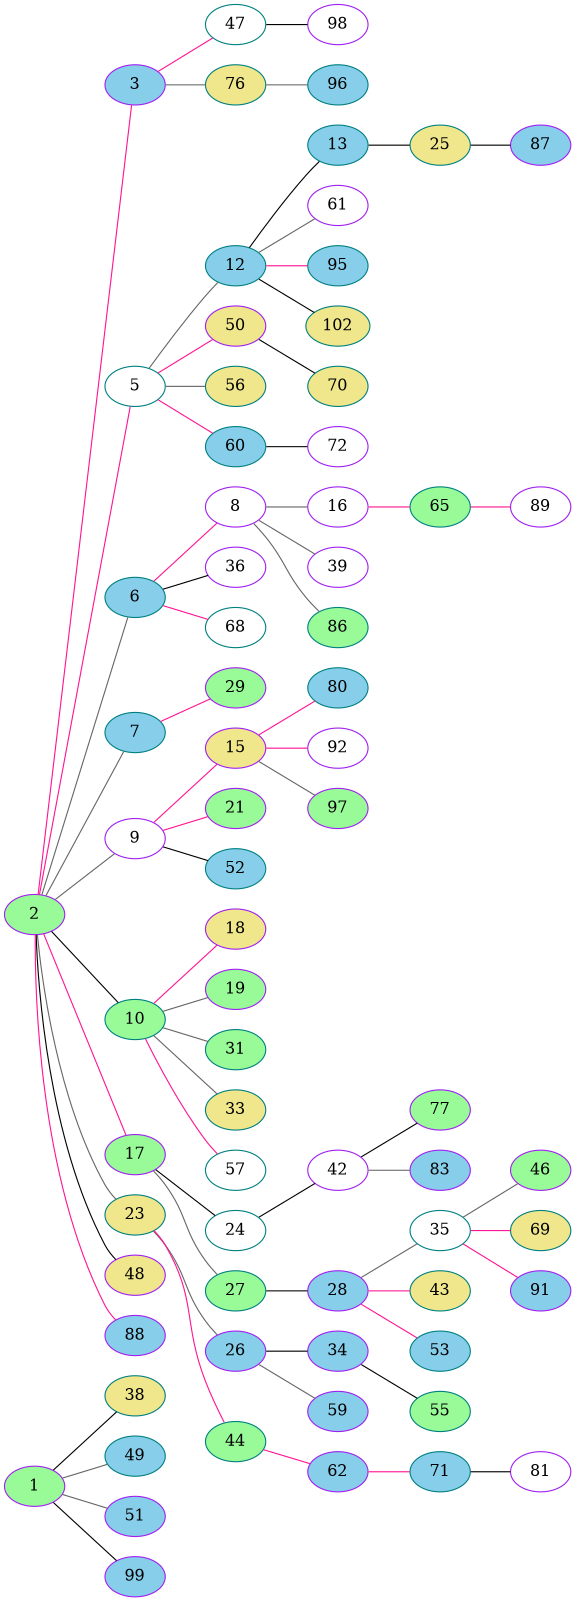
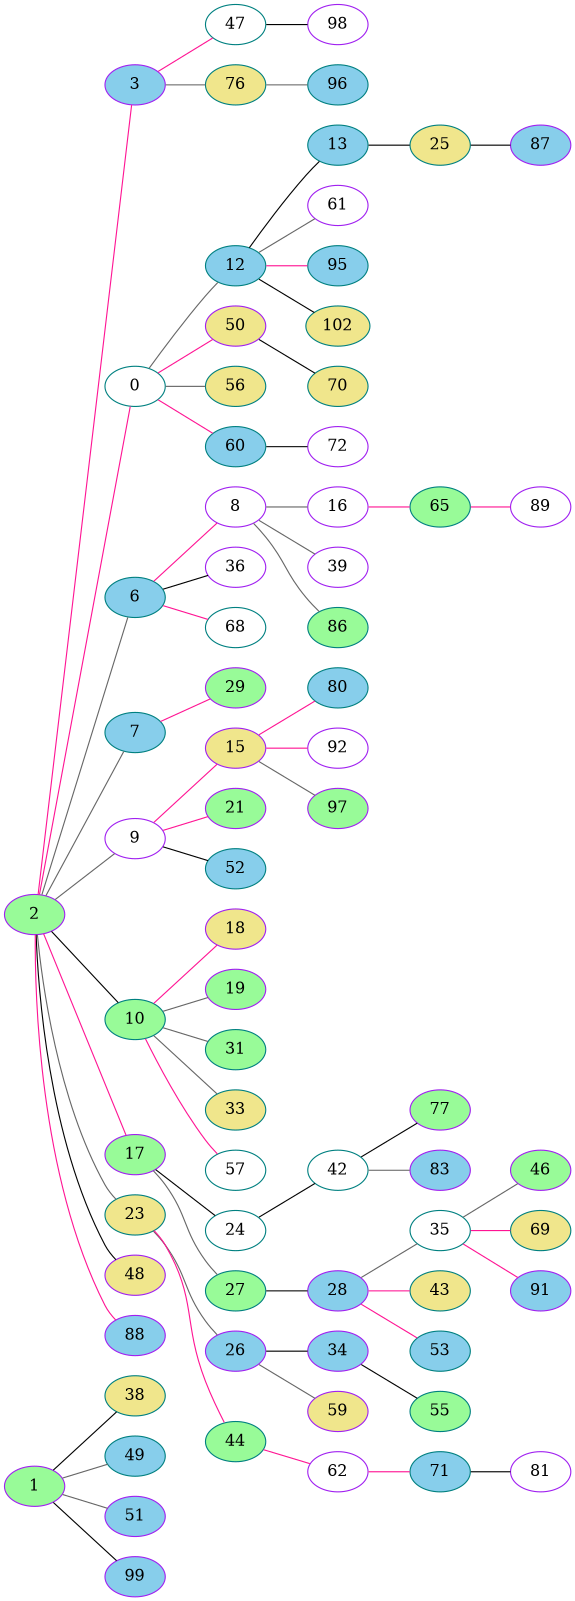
  graph {
    rankdir=LR
    node [color=purple fillcolor=skyblue style=filled]
    edge [color=deeppink]
    1 [fillcolor=palegreen super="+22"]
    38 [color=teal fillcolor=khaki]
    49 [color=teal super="+93"]
    51 [super="+100"]
    99
    2 [fillcolor=palegreen super="+4"]
    3 [super="+41"]
-   5 [color=teal fillcolor=white super="+45"]
+   5 [color=teal fillcolor=white super="+45" label=0]
    6 [color=teal super="+82"]
    7 [color=teal super="+90"]
    9 [fillcolor=white super="+11"]
    10 [color=teal fillcolor=palegreen super="+30"]
    17 [fillcolor=palegreen super="+84"]
    23 [color=teal fillcolor=khaki]
    48 [fillcolor=khaki]
    88
    47 [color=teal fillcolor=white super="+86"]
    76 [color=teal fillcolor=khaki]
    12 [color=teal super="+75"]
    50 [fillcolor=khaki]
    56 [color=teal fillcolor=khaki super="+64"]
    60 [color=teal]
    8 [fillcolor=white super="+37"]
    36 [fillcolor=white]
    68 [color=teal fillcolor=white]
    29 [fillcolor=palegreen super="+54"]
    15 [fillcolor=khaki super="+20"]
    21 [fillcolor=palegreen super="+74"]
    52 [color=teal]
    18 [fillcolor=khaki]
    19 [fillcolor=palegreen]
    31 [color=teal fillcolor=palegreen]
    33 [color=teal fillcolor=khaki]
    57 [color=teal fillcolor=white]
    24 [color=teal fillcolor=white]
    27 [color=teal fillcolor=palegreen]
    26 [super="+32"]
    44 [color=teal fillcolor=palegreen super="+73"]
    98 [fillcolor=white]
    96 [color=teal]
    13 [color=teal super="+14"]
    61 [fillcolor=white]
    95 [color=teal]
    102 [color=teal fillcolor=khaki]
    70 [color=teal fillcolor=khaki]
    72 [fillcolor=white]
    16 [fillcolor=white]
    39 [fillcolor=white super="+67"]
    n49 [color=teal fillcolor=palegreen label=86]
    65 [color=teal fillcolor=palegreen super="+66"]
    80 [color=teal]
    92 [fillcolor=white]
    97 [fillcolor=palegreen]
    25 [color=teal fillcolor=khaki super="+78"]
    87
    89 [fillcolor=white]
-   42 [fillcolor=white super="+58"]
+   42 [color=teal fillcolor=white super="+58"]
    28 [super="+79"]
    34 [super="+40"]
-   59
-   62 [super="+63"]
+   59 [fillcolor=khaki]
+   62 [fillcolor=white super="+63"]
    77 [fillcolor=palegreen]
    83
    55 [color=teal fillcolor=palegreen]
    35 [color=teal fillcolor=white super="+94"]
    43 [color=teal fillcolor=khaki]
    53 [color=teal]
    46 [fillcolor=palegreen super="+101"]
    69 [color=teal fillcolor=khaki]
    91
    71 [color=teal]
    81 [fillcolor=white]
    1 -- 38 [color=black]
    1 -- 49 [color=gray40]
    1 -- 51 [color=gray40]
    1 -- 99 [color=black]
    2 -- 3
    2 -- 5
    2 -- 6 [color=gray40]
    2 -- 7 [color=gray40]
    2 -- 9 [color=gray40]
    2 -- 10 [color=black]
    2 -- 17
    2 -- 23 [color=gray40]
    2 -- 48 [color=black]
    2 -- 88
    3 -- 47
    3 -- 76 [color=gray40]
    5 -- 12 [color=gray40]
    5 -- 50
    5 -- 56 [color=gray40]
    5 -- 60
    6 -- 8
    6 -- 36 [color=black]
    6 -- 68
    7 -- 29
    9 -- 15
    9 -- 21
    9 -- 52 [color=black]
    10 -- 18
    10 -- 19 [color=gray40]
    10 -- 31 [color=gray40]
    10 -- 33 [color=gray40]
    10 -- 57
    17 -- 24 [color=black]
    17 -- 27 [color=gray40]
    23 -- 26 [color=gray40]
    23 -- 44
    47 -- 98 [color=black]
    76 -- 96 [color=gray40]
    12 -- 13 [color=black]
    12 -- 61 [color=gray40]
    12 -- 95
    12 -- 102 [color=black]
    50 -- 70 [color=black]
    60 -- 72 [color=black]
    8 -- 16 [color=gray40]
    8 -- 39 [color=gray40]
    8 -- n49 [color=gray40]
    15 -- 80
    15 -- 92
    15 -- 97 [color=gray40]
    24 -- 42 [color=black]
    27 -- 28 [color=black]
    26 -- 34 [color=black]
    26 -- 59 [color=gray40]
    44 -- 62
    13 -- 25 [color=black]
    16 -- 65
    65 -- 89
    25 -- 87 [color=black]
    42 -- 77 [color=black]
    42 -- 83 [color=gray40]
    28 -- 35 [color=gray40]
    28 -- 43
    28 -- 53
    34 -- 55 [color=black]
    62 -- 71
    35 -- 46 [color=gray40]
    35 -- 69
    35 -- 91
    71 -- 81 [color=black]
  }
